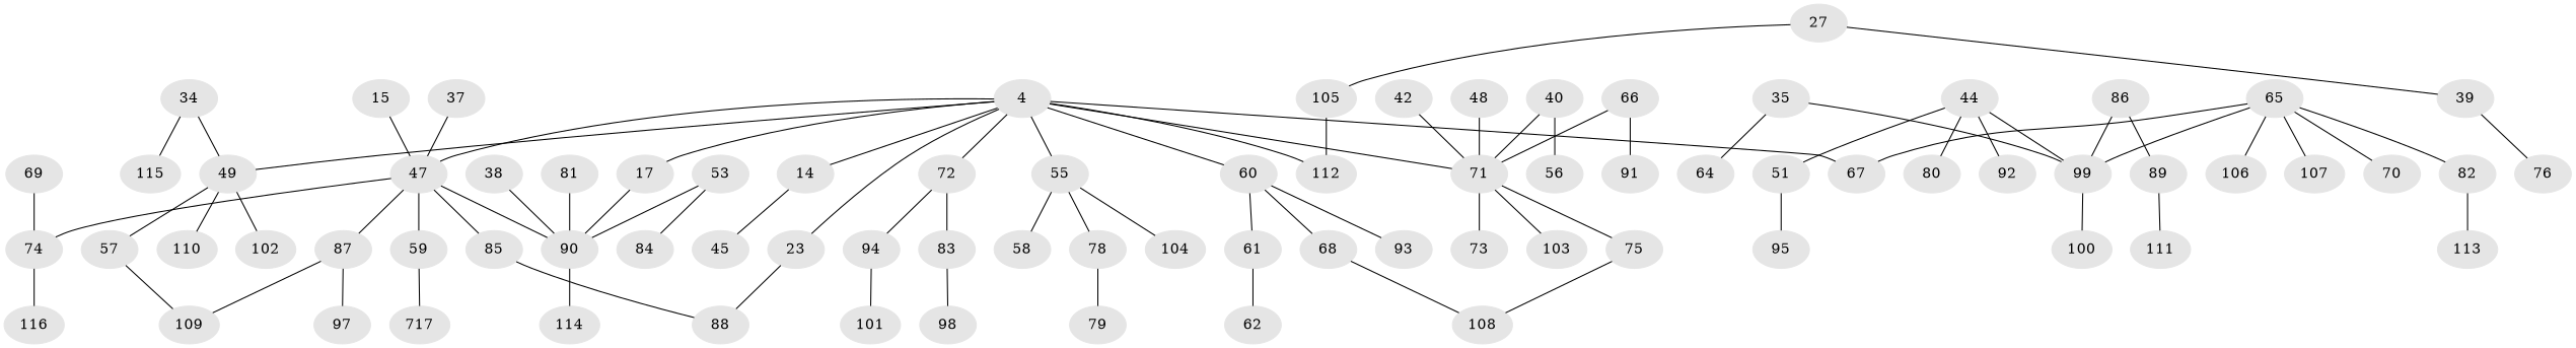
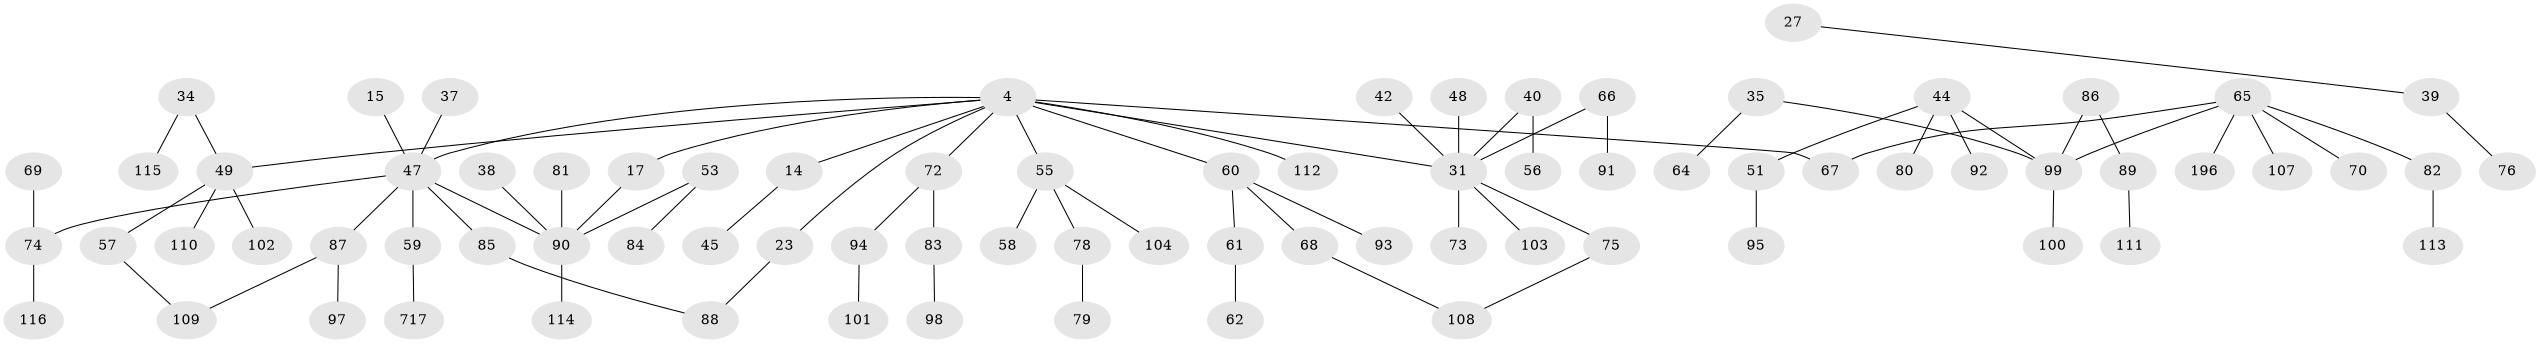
  graph {
    node [color=gray90 style=filled]
    4 [super="+2"]
    14
    17
    23
    47 [super="+8"]
    49 [super="+16"]
    55
    60 [super="+36+41"]
    67 [super="+10"]
-   71 [super="+25+29"]
+   71 [super="+25+29" label=31]
    72 [super="+5+43"]
    112 [super="+9"]
    45
    90 [super="+33+46+32+52"]
    88
    59 [super="+31"]
    74 [super="+56"]
    85
    87
    57
    102
    110
    58
    78
    104
    61
    68
    93
    73
    75
    103
    83
    94
    15
    114
    27
    39
-   105 [super="+21"]
    76
    34
    115
    35
    64
    99 [super="+19+30"]
    100
    37
    38
    40 [super="+13"]
    n49 [label=56]
    42
    44
    51
    80
    92
    95
    n56 [label=717]
    116
    109
    97
    48
    53
    84
    79
    62
    108
    65 [super="+63+54+26"]
    70
    82
-   106
+   106 [label=196]
    107
    113
    66
    91
    69
    98
    101
    81
    86
    89
    111
    4 -- 14
    4 -- 17
    4 -- 23
    4 -- 47
    4 -- 49
    4 -- 55
    4 -- 60
    4 -- 67
    4 -- 71
    4 -- 72
    4 -- 112 [weight=2]
    14 -- 45
    17 -- 90
    23 -- 88
    47 -- 90
    47 -- 59
    47 -- 74 [weight=2]
    47 -- 85
    47 -- 87
    49 -- 57
    49 -- 102
    49 -- 110
    55 -- 58
    55 -- 78
    55 -- 104
    60 -- 61
    60 -- 68
    60 -- 93
    71 -- 73
    71 -- 75
    71 -- 103
    72 -- 83
    72 -- 94
    90 -- 114
    59 -- n56
    74 -- 116
    85 -- 88
    87 -- 109
    87 -- 97
    57 -- 109
    78 -- 79
    61 -- 62
    68 -- 108
    75 -- 108
    83 -- 98
    94 -- 101
    15 -- 47
    27 -- 39
-   27 -- 105
    39 -- 76
-   105 -- 112
    34 -- 49
    34 -- 115
    35 -- 64
    35 -- 99
    99 -- 100
    37 -- 47
    38 -- 90
    40 -- 71
    40 -- n49
    42 -- 71
    44 -- 99
    44 -- 51
    44 -- 80
    44 -- 92
    51 -- 95
    48 -- 71
    53 -- 90
    53 -- 84
    65 -- 67
    65 -- 99
    65 -- 70
    65 -- 82
    65 -- 106
    65 -- 107
    82 -- 113
    66 -- 71
    66 -- 91
    69 -- 74
    81 -- 90
    86 -- 99
    86 -- 89
    89 -- 111
  }
